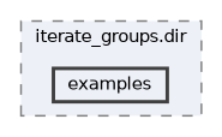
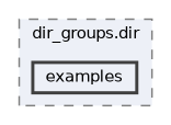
  digraph {
    compound=true
    n1 [color=grey25 fillcolor="#edf0f7" fontname=Helvetica fontsize=10 height=0.2 label=examples shape=box style="filled,bold" width=0.4]
    subgraph cluster_1 {
      bgcolor="#edf0f7"
      fontname=Helvetica
      fontsize=10
-     label="iterate_groups.dir"
+     label="dir_groups.dir"
      pencolor=grey50
      style="filled,dashed"
      n1
    }
  }
